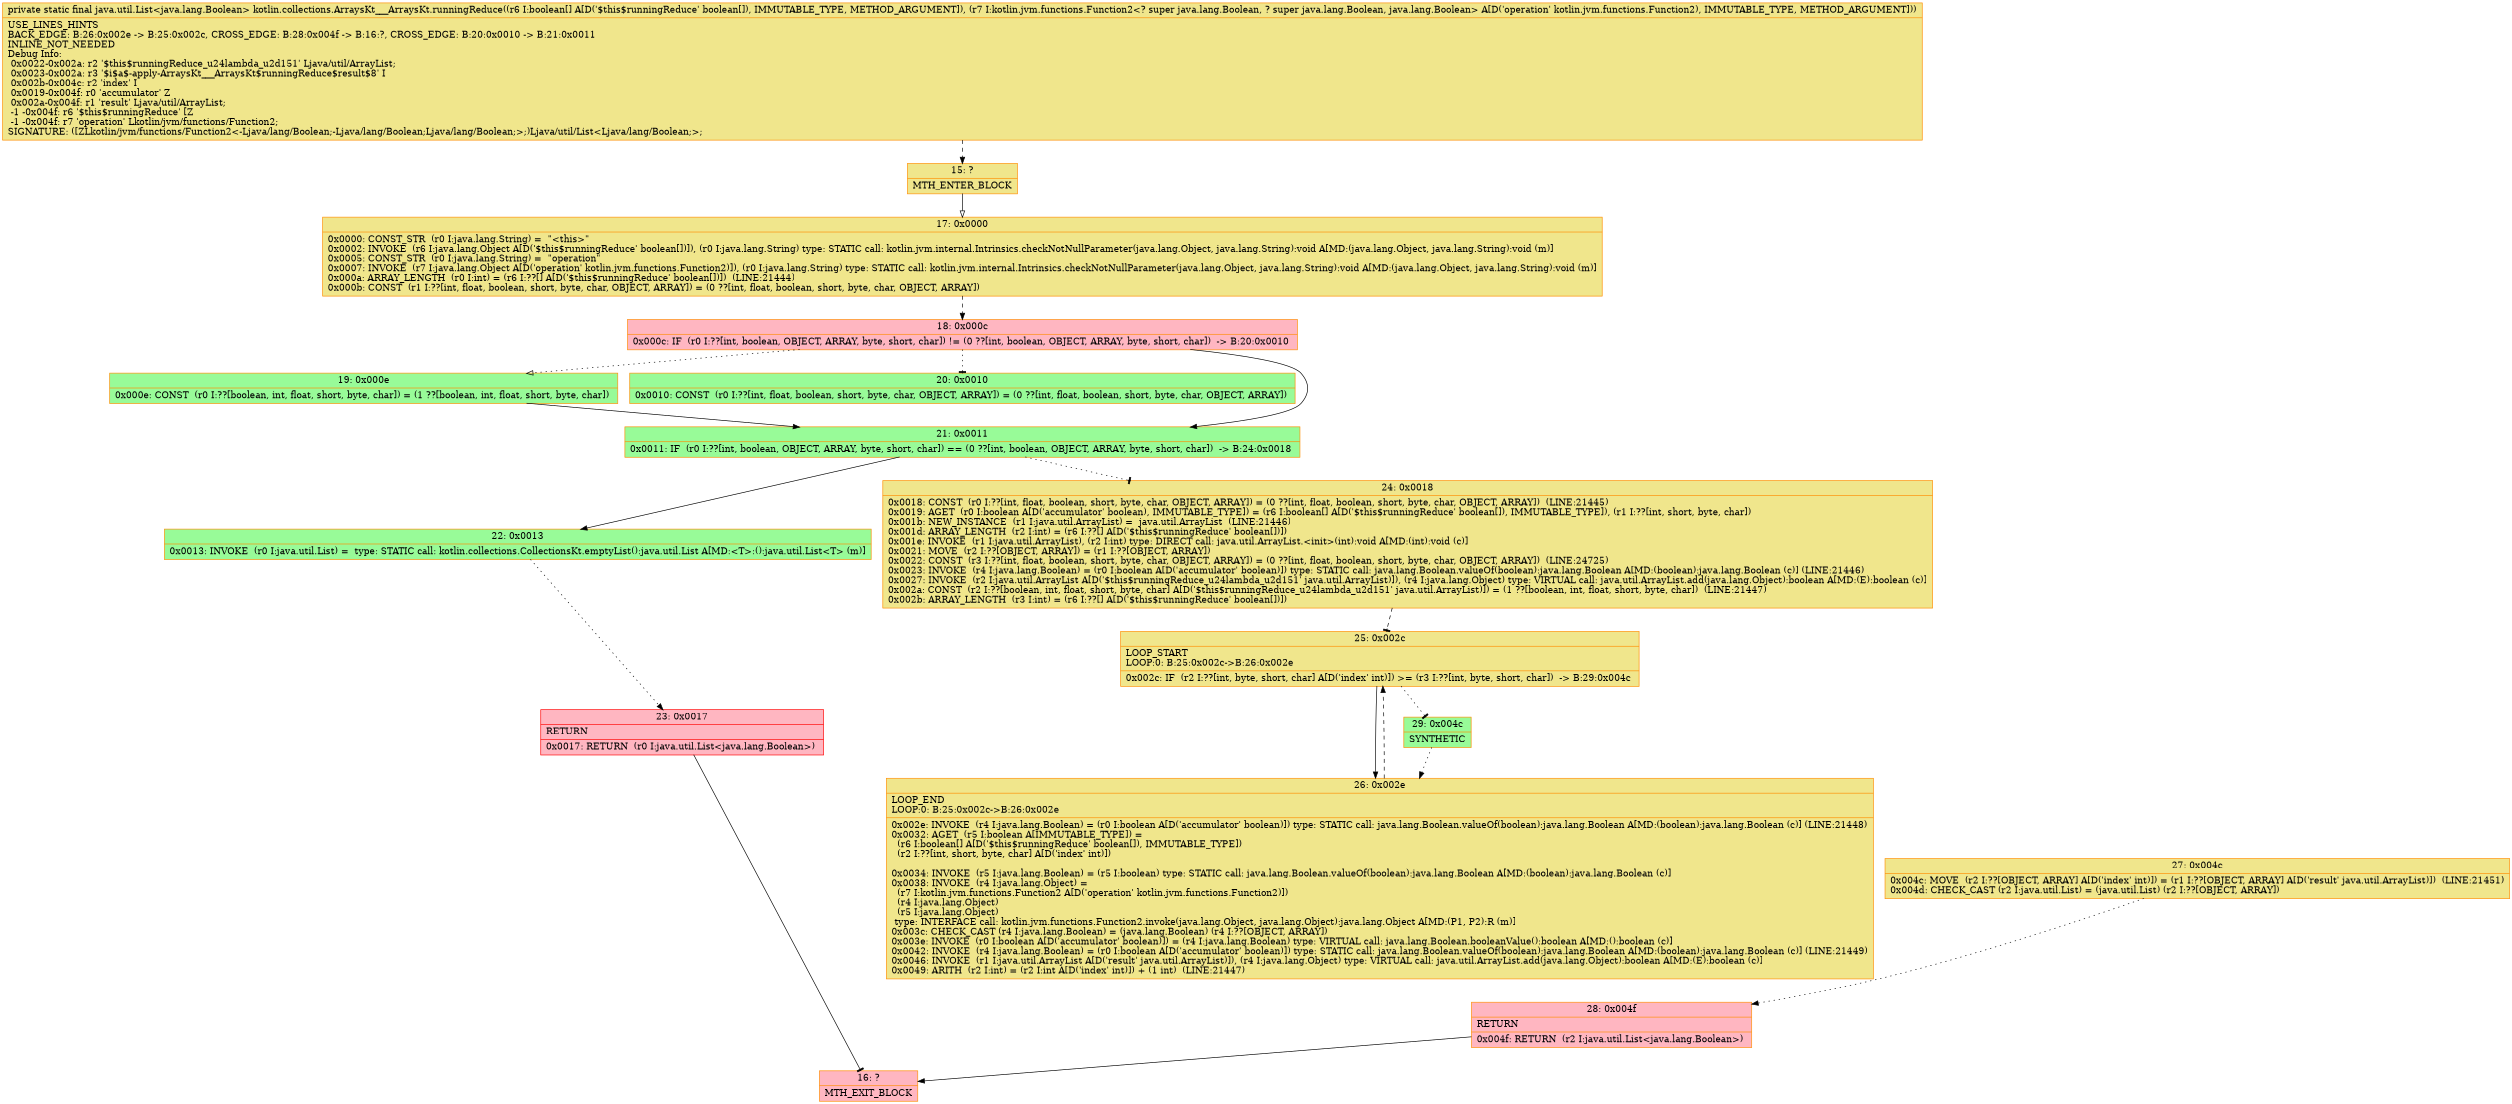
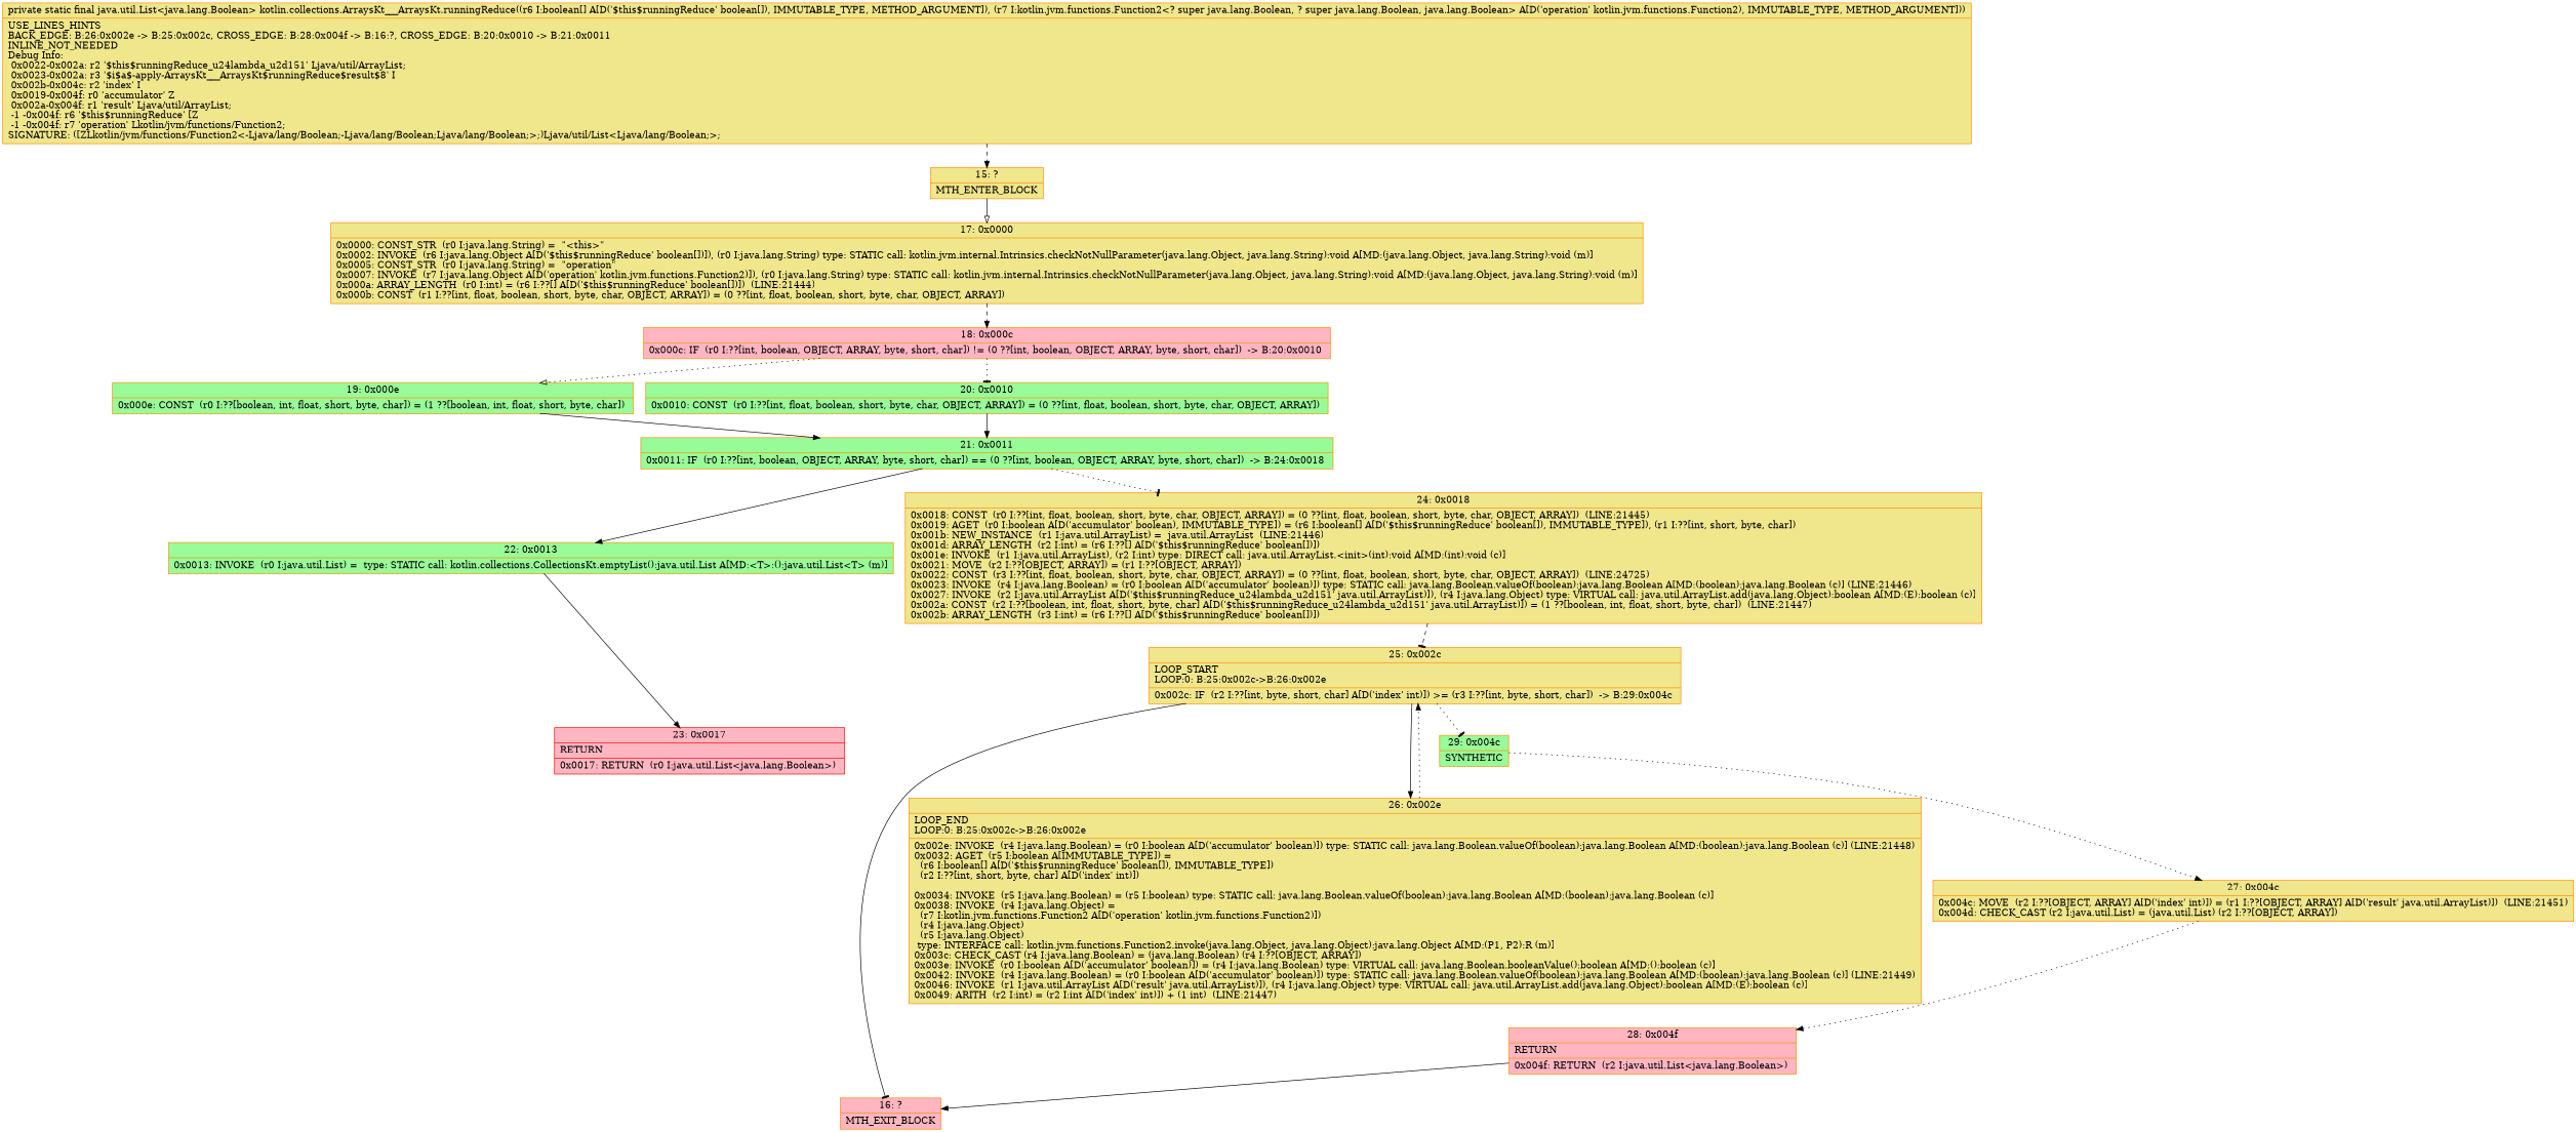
  digraph {
    node [color=darkorange fillcolor=khaki shape=record style=filled]
    edge [arrowhead=normal style=solid]
    n1 [label="{15\:\ ?|MTH_ENTER_BLOCK\l}"]
    n2 [label="{17\:\ 0x0000|0x0000: CONST_STR  (r0 I:java.lang.String) =  \"\<this\>\" \l0x0002: INVOKE  (r6 I:java.lang.Object A[D('$this$runningReduce' boolean[])]), (r0 I:java.lang.String) type: STATIC call: kotlin.jvm.internal.Intrinsics.checkNotNullParameter(java.lang.Object, java.lang.String):void A[MD:(java.lang.Object, java.lang.String):void (m)]\l0x0005: CONST_STR  (r0 I:java.lang.String) =  \"operation\" \l0x0007: INVOKE  (r7 I:java.lang.Object A[D('operation' kotlin.jvm.functions.Function2)]), (r0 I:java.lang.String) type: STATIC call: kotlin.jvm.internal.Intrinsics.checkNotNullParameter(java.lang.Object, java.lang.String):void A[MD:(java.lang.Object, java.lang.String):void (m)]\l0x000a: ARRAY_LENGTH  (r0 I:int) = (r6 I:??[] A[D('$this$runningReduce' boolean[])])  (LINE:21444)\l0x000b: CONST  (r1 I:??[int, float, boolean, short, byte, char, OBJECT, ARRAY]) = (0 ??[int, float, boolean, short, byte, char, OBJECT, ARRAY]) \l}"]
    n3 [fillcolor=lightpink label="{18\:\ 0x000c|0x000c: IF  (r0 I:??[int, boolean, OBJECT, ARRAY, byte, short, char]) != (0 ??[int, boolean, OBJECT, ARRAY, byte, short, char])  \-\> B:20:0x0010 \l}"]
    n4 [fillcolor=palegreen label="{19\:\ 0x000e|0x000e: CONST  (r0 I:??[boolean, int, float, short, byte, char]) = (1 ??[boolean, int, float, short, byte, char]) \l}"]
    n5 [fillcolor=palegreen label="{20\:\ 0x0010|0x0010: CONST  (r0 I:??[int, float, boolean, short, byte, char, OBJECT, ARRAY]) = (0 ??[int, float, boolean, short, byte, char, OBJECT, ARRAY]) \l}"]
    n6 [fillcolor=palegreen label="{21\:\ 0x0011|0x0011: IF  (r0 I:??[int, boolean, OBJECT, ARRAY, byte, short, char]) == (0 ??[int, boolean, OBJECT, ARRAY, byte, short, char])  \-\> B:24:0x0018 \l}"]
    n7 [fillcolor=palegreen label="{22\:\ 0x0013|0x0013: INVOKE  (r0 I:java.util.List) =  type: STATIC call: kotlin.collections.CollectionsKt.emptyList():java.util.List A[MD:\<T\>:():java.util.List\<T\> (m)]\l}"]
    n8 [label="{24\:\ 0x0018|0x0018: CONST  (r0 I:??[int, float, boolean, short, byte, char, OBJECT, ARRAY]) = (0 ??[int, float, boolean, short, byte, char, OBJECT, ARRAY])  (LINE:21445)\l0x0019: AGET  (r0 I:boolean A[D('accumulator' boolean), IMMUTABLE_TYPE]) = (r6 I:boolean[] A[D('$this$runningReduce' boolean[]), IMMUTABLE_TYPE]), (r1 I:??[int, short, byte, char]) \l0x001b: NEW_INSTANCE  (r1 I:java.util.ArrayList) =  java.util.ArrayList  (LINE:21446)\l0x001d: ARRAY_LENGTH  (r2 I:int) = (r6 I:??[] A[D('$this$runningReduce' boolean[])]) \l0x001e: INVOKE  (r1 I:java.util.ArrayList), (r2 I:int) type: DIRECT call: java.util.ArrayList.\<init\>(int):void A[MD:(int):void (c)]\l0x0021: MOVE  (r2 I:??[OBJECT, ARRAY]) = (r1 I:??[OBJECT, ARRAY]) \l0x0022: CONST  (r3 I:??[int, float, boolean, short, byte, char, OBJECT, ARRAY]) = (0 ??[int, float, boolean, short, byte, char, OBJECT, ARRAY])  (LINE:24725)\l0x0023: INVOKE  (r4 I:java.lang.Boolean) = (r0 I:boolean A[D('accumulator' boolean)]) type: STATIC call: java.lang.Boolean.valueOf(boolean):java.lang.Boolean A[MD:(boolean):java.lang.Boolean (c)] (LINE:21446)\l0x0027: INVOKE  (r2 I:java.util.ArrayList A[D('$this$runningReduce_u24lambda_u2d151' java.util.ArrayList)]), (r4 I:java.lang.Object) type: VIRTUAL call: java.util.ArrayList.add(java.lang.Object):boolean A[MD:(E):boolean (c)]\l0x002a: CONST  (r2 I:??[boolean, int, float, short, byte, char] A[D('$this$runningReduce_u24lambda_u2d151' java.util.ArrayList)]) = (1 ??[boolean, int, float, short, byte, char])  (LINE:21447)\l0x002b: ARRAY_LENGTH  (r3 I:int) = (r6 I:??[] A[D('$this$runningReduce' boolean[])]) \l}"]
    n9 [color=red fillcolor=lightpink label="{23\:\ 0x0017|RETURN\l|0x0017: RETURN  (r0 I:java.util.List\<java.lang.Boolean\>) \l}"]
    n10 [label="{25\:\ 0x002c|LOOP_START\lLOOP:0: B:25:0x002c\-\>B:26:0x002e\l|0x002c: IF  (r2 I:??[int, byte, short, char] A[D('index' int)]) \>= (r3 I:??[int, byte, short, char])  \-\> B:29:0x004c \l}"]
    n11 [fillcolor=lightpink label="{16\:\ ?|MTH_EXIT_BLOCK\l}"]
    n12 [label="{26\:\ 0x002e|LOOP_END\lLOOP:0: B:25:0x002c\-\>B:26:0x002e\l|0x002e: INVOKE  (r4 I:java.lang.Boolean) = (r0 I:boolean A[D('accumulator' boolean)]) type: STATIC call: java.lang.Boolean.valueOf(boolean):java.lang.Boolean A[MD:(boolean):java.lang.Boolean (c)] (LINE:21448)\l0x0032: AGET  (r5 I:boolean A[IMMUTABLE_TYPE]) = \l  (r6 I:boolean[] A[D('$this$runningReduce' boolean[]), IMMUTABLE_TYPE])\l  (r2 I:??[int, short, byte, char] A[D('index' int)])\l \l0x0034: INVOKE  (r5 I:java.lang.Boolean) = (r5 I:boolean) type: STATIC call: java.lang.Boolean.valueOf(boolean):java.lang.Boolean A[MD:(boolean):java.lang.Boolean (c)]\l0x0038: INVOKE  (r4 I:java.lang.Object) = \l  (r7 I:kotlin.jvm.functions.Function2 A[D('operation' kotlin.jvm.functions.Function2)])\l  (r4 I:java.lang.Object)\l  (r5 I:java.lang.Object)\l type: INTERFACE call: kotlin.jvm.functions.Function2.invoke(java.lang.Object, java.lang.Object):java.lang.Object A[MD:(P1, P2):R (m)]\l0x003c: CHECK_CAST (r4 I:java.lang.Boolean) = (java.lang.Boolean) (r4 I:??[OBJECT, ARRAY]) \l0x003e: INVOKE  (r0 I:boolean A[D('accumulator' boolean)]) = (r4 I:java.lang.Boolean) type: VIRTUAL call: java.lang.Boolean.booleanValue():boolean A[MD:():boolean (c)]\l0x0042: INVOKE  (r4 I:java.lang.Boolean) = (r0 I:boolean A[D('accumulator' boolean)]) type: STATIC call: java.lang.Boolean.valueOf(boolean):java.lang.Boolean A[MD:(boolean):java.lang.Boolean (c)] (LINE:21449)\l0x0046: INVOKE  (r1 I:java.util.ArrayList A[D('result' java.util.ArrayList)]), (r4 I:java.lang.Object) type: VIRTUAL call: java.util.ArrayList.add(java.lang.Object):boolean A[MD:(E):boolean (c)]\l0x0049: ARITH  (r2 I:int) = (r2 I:int A[D('index' int)]) + (1 int)  (LINE:21447)\l}"]
    n13 [fillcolor=palegreen label="{29\:\ 0x004c|SYNTHETIC\l}"]
    n14 [label="{27\:\ 0x004c|0x004c: MOVE  (r2 I:??[OBJECT, ARRAY] A[D('index' int)]) = (r1 I:??[OBJECT, ARRAY] A[D('result' java.util.ArrayList)])  (LINE:21451)\l0x004d: CHECK_CAST (r2 I:java.util.List) = (java.util.List) (r2 I:??[OBJECT, ARRAY]) \l}"]
    n15 [fillcolor=lightpink label="{28\:\ 0x004f|RETURN\l|0x004f: RETURN  (r2 I:java.util.List\<java.lang.Boolean\>) \l}"]
    n16 [label="{private static final java.util.List\<java.lang.Boolean\> kotlin.collections.ArraysKt___ArraysKt.runningReduce((r6 I:boolean[] A[D('$this$runningReduce' boolean[]), IMMUTABLE_TYPE, METHOD_ARGUMENT]), (r7 I:kotlin.jvm.functions.Function2\<? super java.lang.Boolean, ? super java.lang.Boolean, java.lang.Boolean\> A[D('operation' kotlin.jvm.functions.Function2), IMMUTABLE_TYPE, METHOD_ARGUMENT]))  | USE_LINES_HINTS\lBACK_EDGE: B:26:0x002e \-\> B:25:0x002c, CROSS_EDGE: B:28:0x004f \-\> B:16:?, CROSS_EDGE: B:20:0x0010 \-\> B:21:0x0011\lINLINE_NOT_NEEDED\lDebug Info:\l  0x0022\-0x002a: r2 '$this$runningReduce_u24lambda_u2d151' Ljava\/util\/ArrayList;\l  0x0023\-0x002a: r3 '$i$a$\-apply\-ArraysKt___ArraysKt$runningReduce$result$8' I\l  0x002b\-0x004c: r2 'index' I\l  0x0019\-0x004f: r0 'accumulator' Z\l  0x002a\-0x004f: r1 'result' Ljava\/util\/ArrayList;\l  \-1 \-0x004f: r6 '$this$runningReduce' [Z\l  \-1 \-0x004f: r7 'operation' Lkotlin\/jvm\/functions\/Function2;\lSIGNATURE: ([ZLkotlin\/jvm\/functions\/Function2\<\-Ljava\/lang\/Boolean;\-Ljava\/lang\/Boolean;Ljava\/lang\/Boolean;\>;)Ljava\/util\/List\<Ljava\/lang\/Boolean;\>;\l}"]
    n1 -> n2 [arrowhead=onormal]
    n2 -> n3 [style=dashed]
    n3 -> n4 [arrowhead=onormal style=dotted]
    n3 -> n5 [arrowhead=tee style=dotted]
    n4 -> n6
-   n3 -> n6
+   n5 -> n6
    n6 -> n7
    n6 -> n8 [arrowhead=tee style=dotted]
-   n7 -> n9 [style=dotted]
+   n7 -> n9
    n8 -> n10 [arrowhead=tee style=dashed]
-   n9 -> n11 [arrowhead=tee]
+   n10 -> n11 [arrowhead=tee]
    n10 -> n12
    n10 -> n13 [arrowhead=tee style=dotted]
-   n12 -> n10 [style=dashed]
-   n13 -> n12 [style=dotted]
+   n12 -> n10 [style=dotted]
+   n13 -> n14 [style=dotted]
    n14 -> n15 [style=dotted]
    n15 -> n11
    n16 -> n1 [style=dashed]
  }
